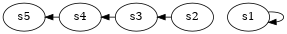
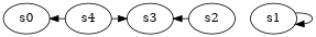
  digraph {
    node [player=0]
-   s0 [player=1 label=s5]
+   s0 [player=1]
    s1 [player=1]
    s2
    s3
    s4
    s1 -> s1 [constraint="time % 2 == 0"]
    s2 -> s3 [constraint="!(time % 3 == 0)"]
-   s3 -> s4 [constraint="time % 2 == 0 || time % 2 == 1"]
+   s4 -> s3 [constraint="time % 2 == 0 || time % 2 == 1"]
    s4 -> s0 [constraint="time % 4 == 2"]
  }
